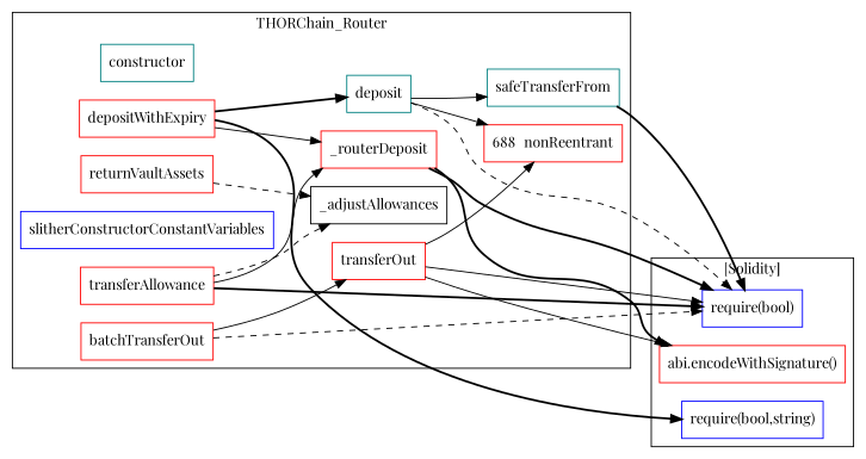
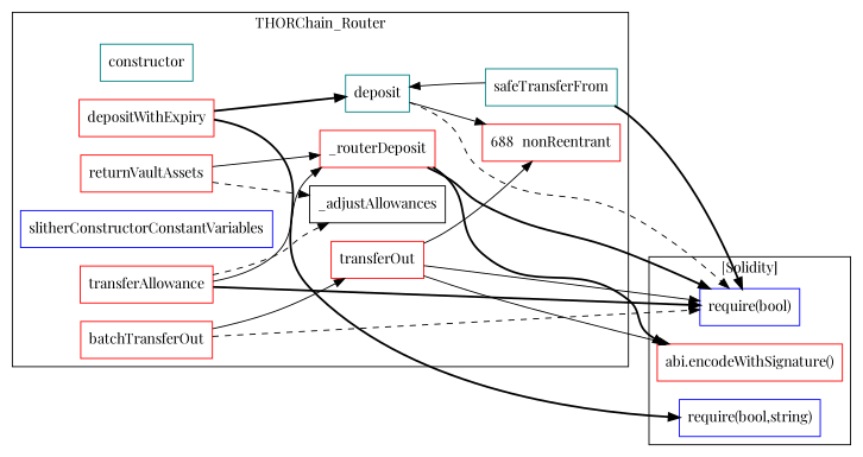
  strict digraph {
    fontname="Playfair Display"
    rankdir=LR
    node [color=red fontname="Playfair Display" shape=box]
    edge [fontname="Playfair Display" style=solid]
    n1 [color=teal label=constructor]
    n2 [label=depositWithExpiry]
    n3 [color=teal label=deposit]
    n4 [label=transferAllowance]
    n5 [label=_routerDeposit]
    n6 [color=black label=_adjustAllowances]
    n7 [color=blue label=slitherConstructorConstantVariables]
    n8 [label=returnVaultAssets]
    n9 [label=transferOut]
    "688_nonReentrant"
    n11 [color=teal label=safeTransferFrom]
    n12 [label=batchTransferOut]
    "require(bool,string)" [color=blue]
    "require(bool)" [color=blue]
    "abi.encodeWithSignature()"
    subgraph cluster_1 {
      label=THORChain_Router
      n1
      n2
      n3
      n4
      n5
      n6
      n7
      n8
      n9
      "688_nonReentrant"
      n11
      n12
    }
    subgraph cluster_2 {
      label="[Solidity]"
      "require(bool,string)"
      "require(bool)"
      "abi.encodeWithSignature()"
    }
    n2 -> n3 [style=bold]
    n2 -> "require(bool,string)" [style=bold]
    n3 -> "688_nonReentrant"
-   n3 -> n11
+   n11 -> n3
    n3 -> "require(bool)" [style=dashed]
    n4 -> n5
    n4 -> n6 [style=dashed]
    n4 -> "require(bool)" [style=bold]
    n5 -> "require(bool)" [style=bold]
    n5 -> "abi.encodeWithSignature()" [style=bold]
-   n2 -> n5
+   n8 -> n5
    n8 -> n6 [style=dashed]
    n9 -> "688_nonReentrant"
    n9 -> "require(bool)"
    n9 -> "abi.encodeWithSignature()"
    n11 -> "require(bool)" [style=bold]
    n12 -> n9
    n12 -> "require(bool)" [style=dashed]
  }
